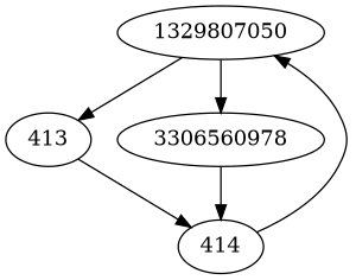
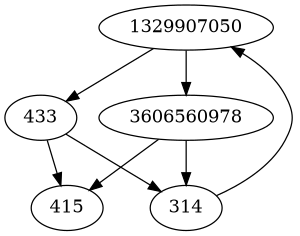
  strict digraph {
-   1329807050
-   3306560978
-   413
-   414
+   1329807050 [label=1329907050]
+   3306560978 [label=3606560978]
+   413 [label=433]
+   415
+   414 [label=314]
    1329807050 -> 3306560978
    1329807050 -> 413
+   3306560978 -> 415
    3306560978 -> 414
+   413 -> 415
    413 -> 414
    414 -> 1329807050
  }
